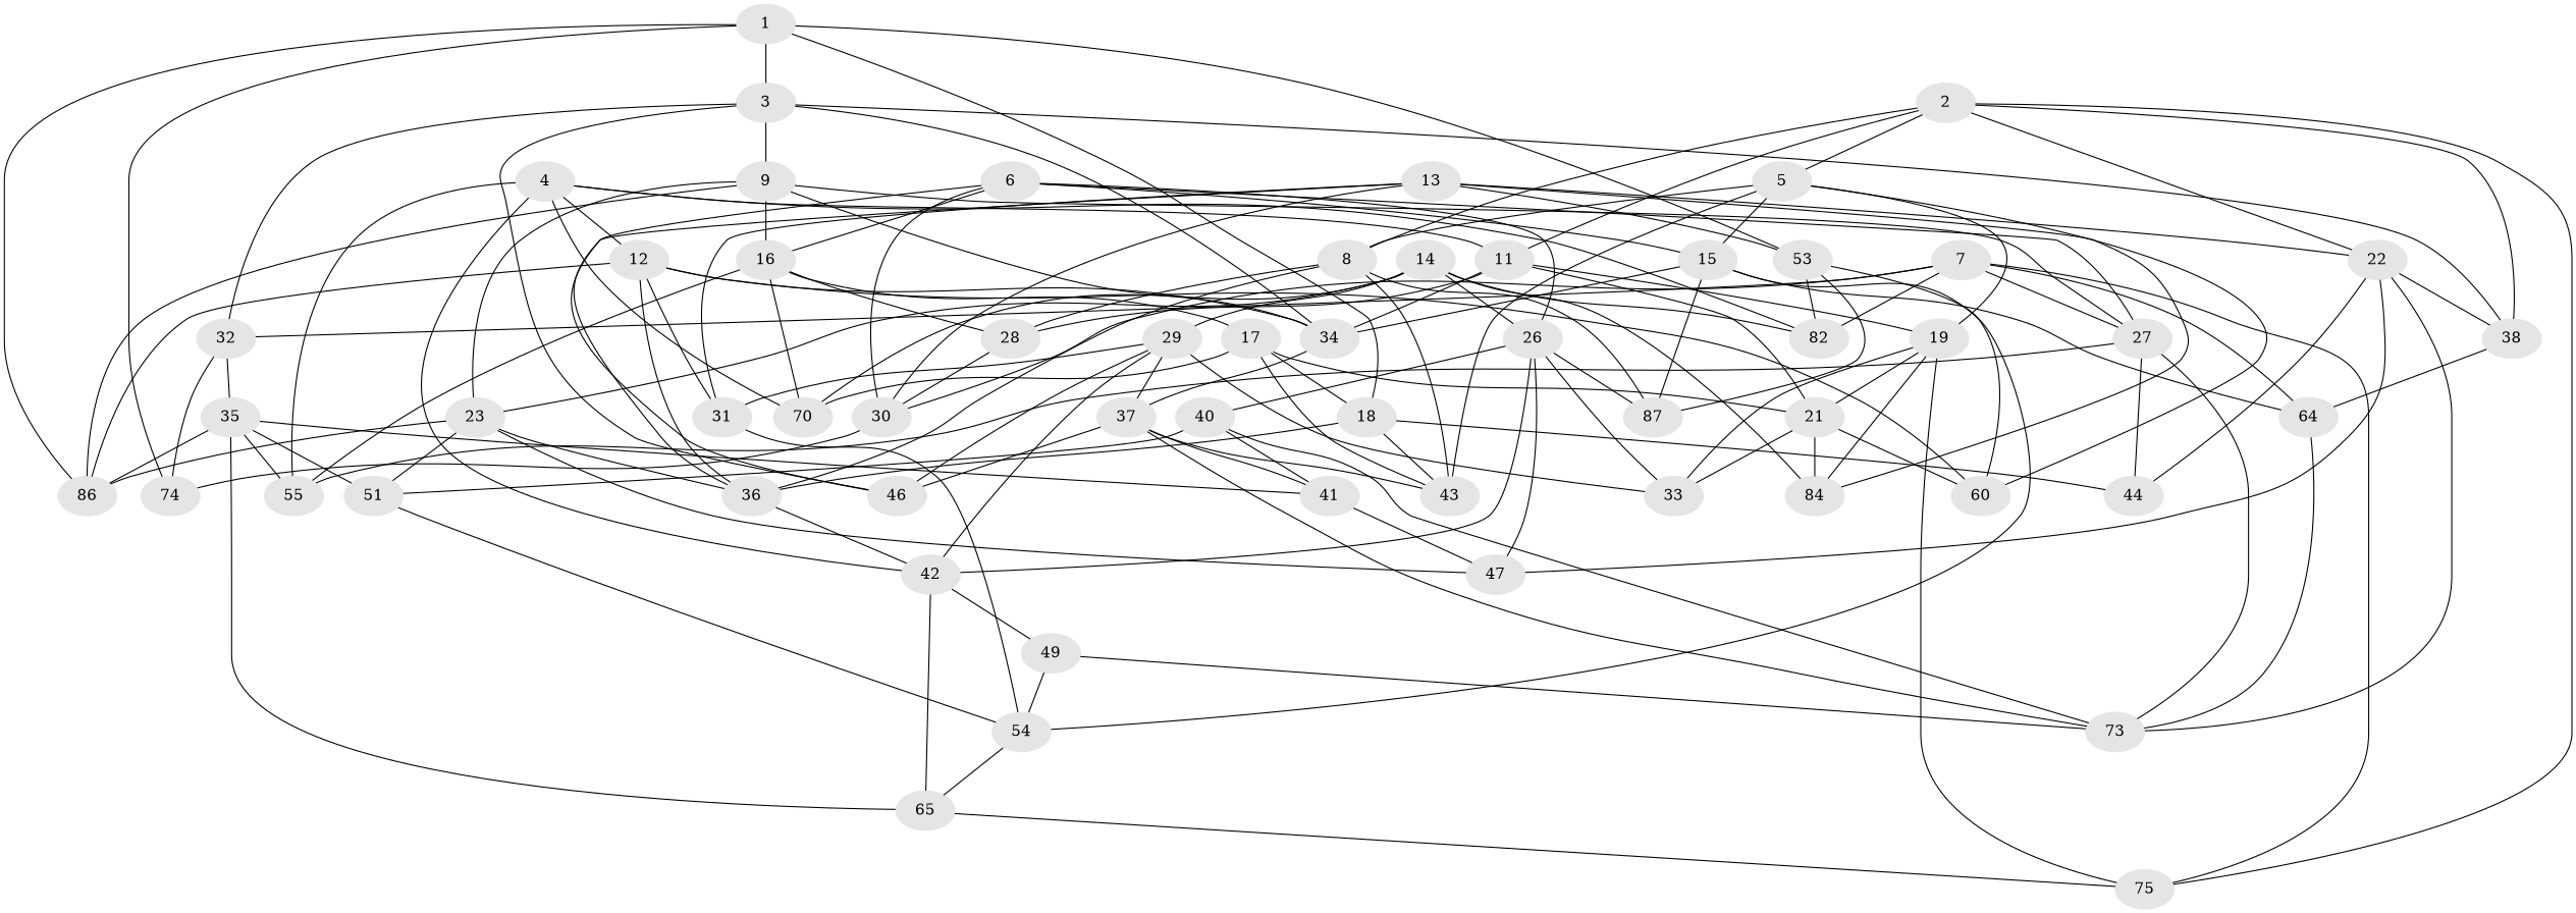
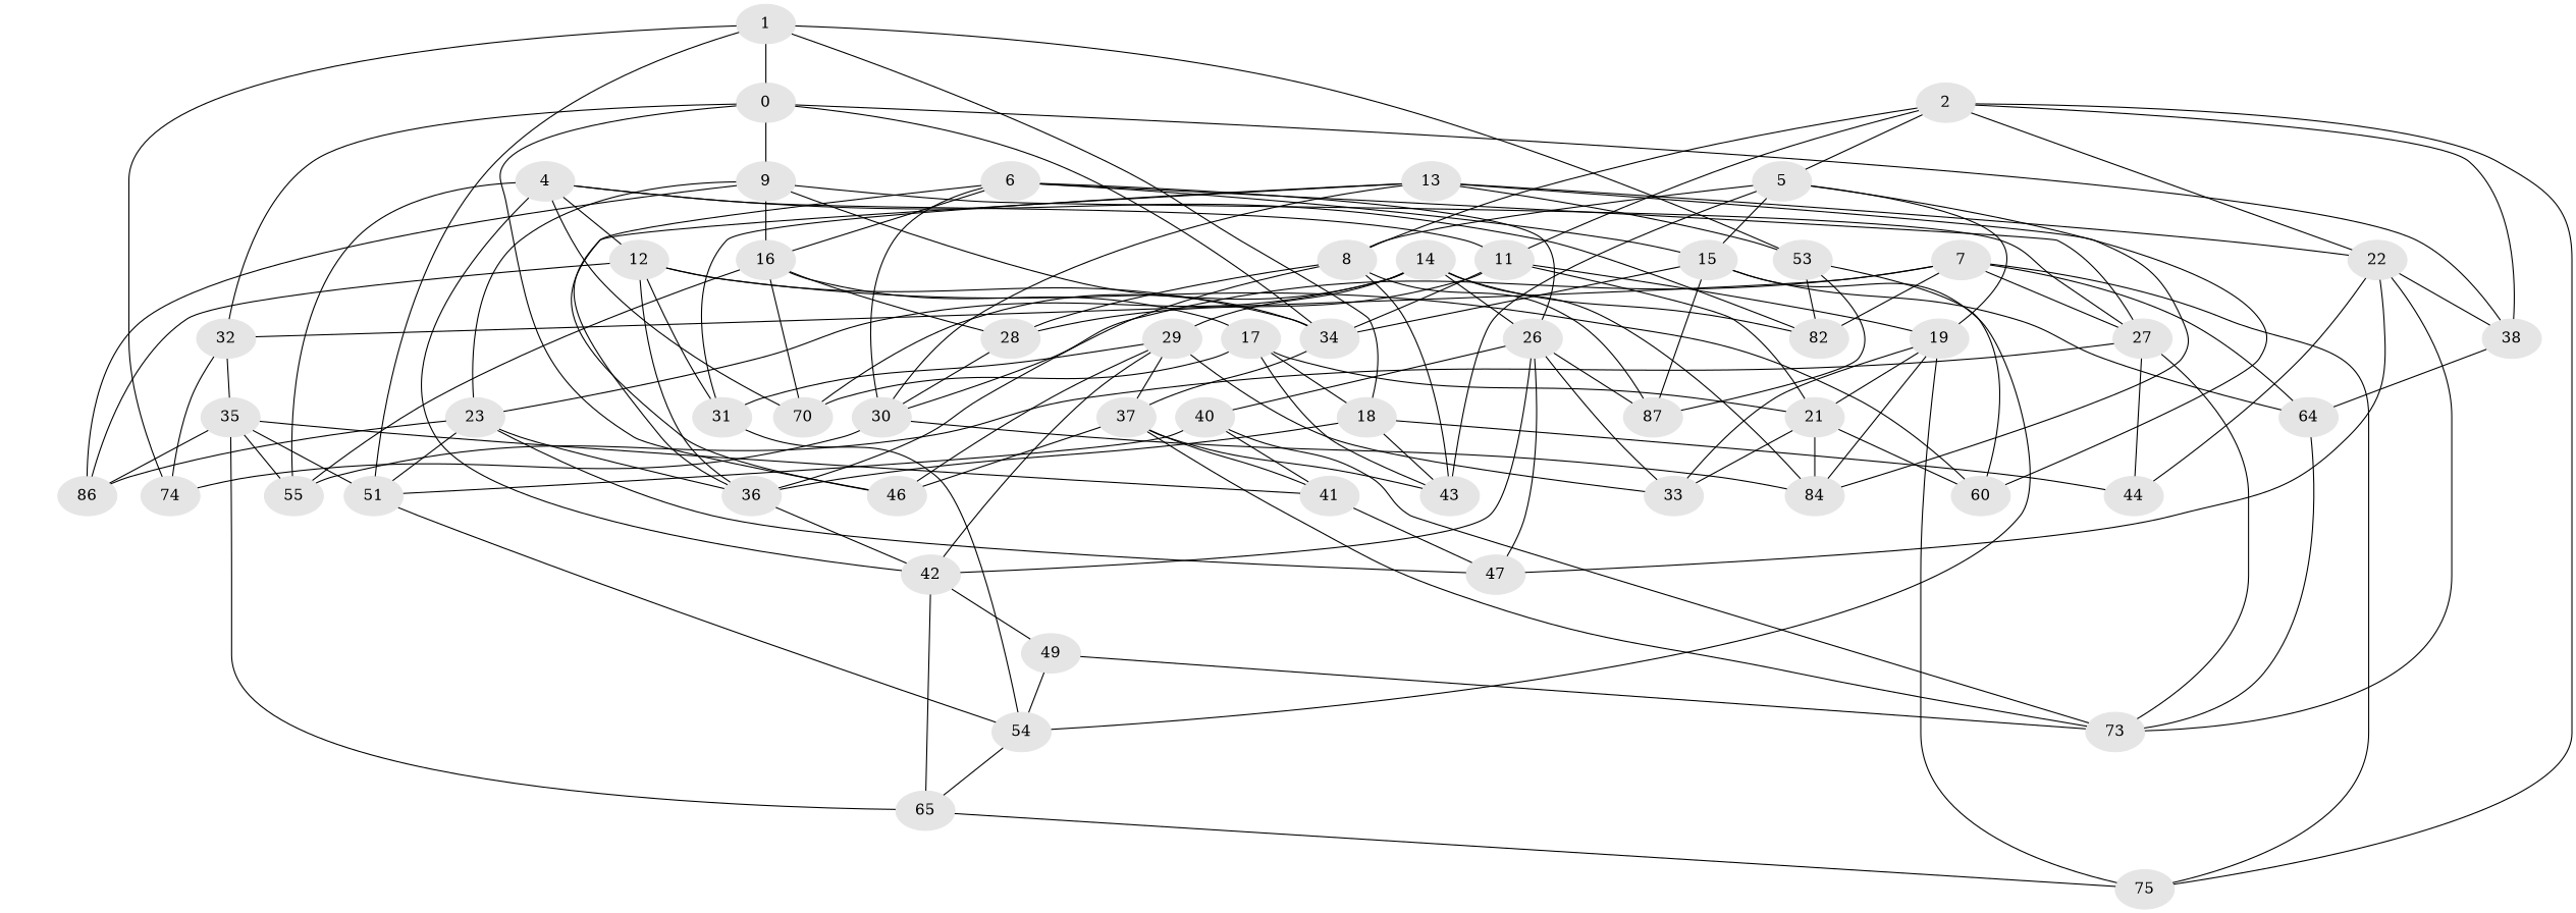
  graph {
    node [color=gray90 style=filled]
    1 [super="+25"]
-   3 [super="+63"]
+   3 [super="+63" label=0]
    18 [super="+20"]
    51 [super="+90"]
    53 [super="+58"]
    74
    38 [super="+52"]
    9 [super="+69"]
    32
    34 [super="+71"]
    46
    43 [super="+66"]
    36 [super="+50"]
    44
    54 [super="+79"]
    82
    60
    87
    2 [super="+45"]
    5 [super="+91"]
    8 [super="+76"]
    11 [super="+68"]
    22 [super="+59"]
    75
    15 [super="+83"]
    19 [super="+39"]
    28
    21 [super="+67"]
    47
    73 [super="+85"]
    64
    16 [super="+24"]
    27 [super="+48"]
    23 [super="+56"]
    86
    35 [super="+57"]
    37 [super="+77"]
    4 [super="+62"]
    12 [super="+92"]
    42 [super="+72"]
    55
    70
    31
    65
    49
    84
    33
    6 [super="+10"]
    26 [super="+94"]
    30 [super="+61"]
    17 [super="+78"]
    40
    7 [super="+93"]
    13 [super="+88"]
    14 [super="+89"]
    29 [super="+81"]
    41
    1 -- 3
    1 -- 18
-   1 -- 86
+   1 -- 51
    1 -- 53 [weight=2]
    1 -- 74
    3 -- 38
    3 -- 9
    3 -- 32
    3 -- 34
    3 -- 46
    18 -- 43
    18 -- 36
    18 -- 44 [weight=2]
    51 -- 54
    53 -- 82
    53 -- 60
    53 -- 87
    38 -- 64
    9 -- 34
    9 -- 16
    9 -- 27
    9 -- 23
    9 -- 86
    32 -- 74
    32 -- 35
    34 -- 37
    36 -- 42
    54 -- 65
    2 -- 38
    2 -- 5
    2 -- 8
    2 -- 11
    2 -- 22
    2 -- 75
    5 -- 43
    5 -- 60
    5 -- 8
    5 -- 15
    5 -- 19
    8 -- 43
    8 -- 36
    8 -- 87
    8 -- 28
    11 -- 34
    11 -- 19
    11 -- 28
    11 -- 21
    22 -- 38
    22 -- 44
    22 -- 47
    22 -- 73
    15 -- 34
    15 -- 54
    15 -- 87
    15 -- 64
    19 -- 75
    19 -- 21
    19 -- 84
    19 -- 33
    28 -- 30
    21 -- 60
    21 -- 84
    21 -- 33
    64 -- 73
    16 -- 28
    16 -- 55
    16 -- 70
    16 -- 17
    27 -- 44
    27 -- 73
    27 -- 55
    23 -- 51
    23 -- 36
    23 -- 47
    23 -- 86
    35 -- 51
    35 -- 86
    35 -- 55
    35 -- 65
    35 -- 41
    37 -- 46
    37 -- 43
    37 -- 73
    37 -- 41
    4 -- 82
    4 -- 11
    4 -- 12
    4 -- 42
    4 -- 55
    4 -- 70
    12 -- 34
    12 -- 36
    12 -- 60
    12 -- 86
    12 -- 31
    42 -- 65
    42 -- 49
    31 -- 54
    65 -- 75
    49 -- 54 [weight=2]
    49 -- 73
    6 -- 46
    6 -- 15
    6 -- 16
    6 -- 27
    6 -- 26
    6 -- 30
    26 -- 87
    26 -- 47
    26 -- 42
    26 -- 33
    26 -- 40
    30 -- 74
+   30 -- 84
    17 -- 18
    17 -- 43
    17 -- 21
    17 -- 70
    40 -- 51
    40 -- 73
    40 -- 41
    7 -- 32
    7 -- 82
    7 -- 75
    7 -- 64
    7 -- 27
    7 -- 30
    13 -- 53
    13 -- 36
    13 -- 22
    13 -- 31
    13 -- 84
    13 -- 30
    14 -- 82
    14 -- 23
    14 -- 70
    14 -- 84
    14 -- 26
    14 -- 29
    29 -- 46
    29 -- 37
    29 -- 42
    29 -- 31
    29 -- 33
    41 -- 47
  }
